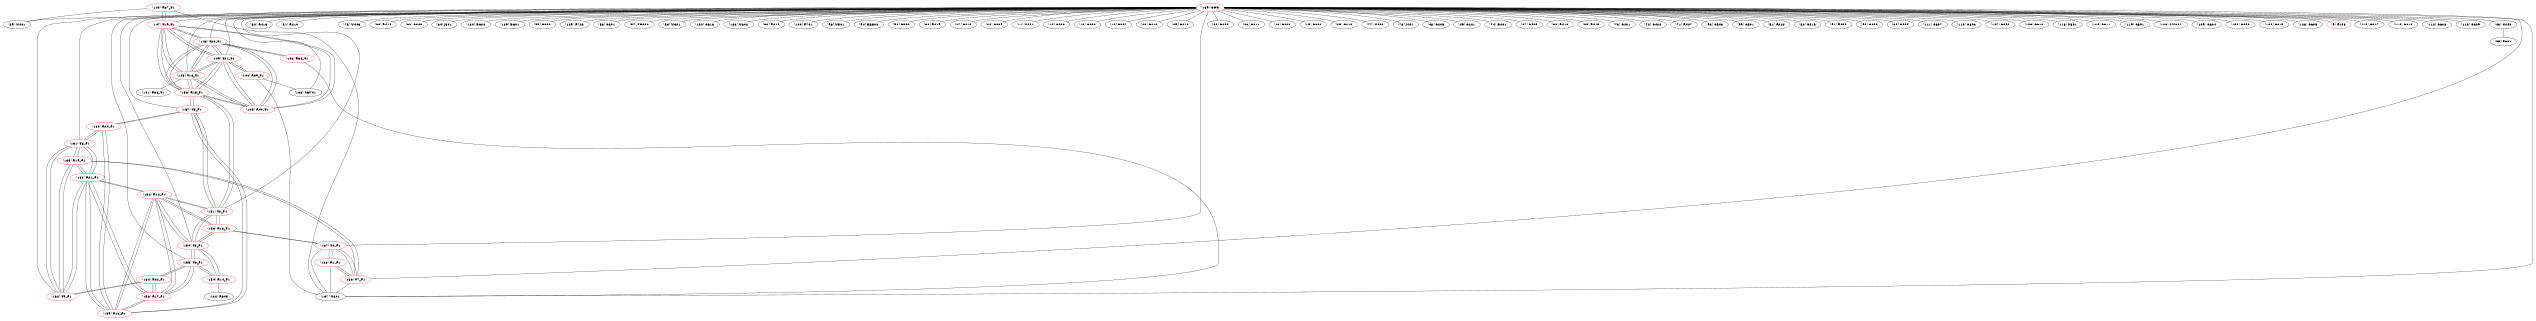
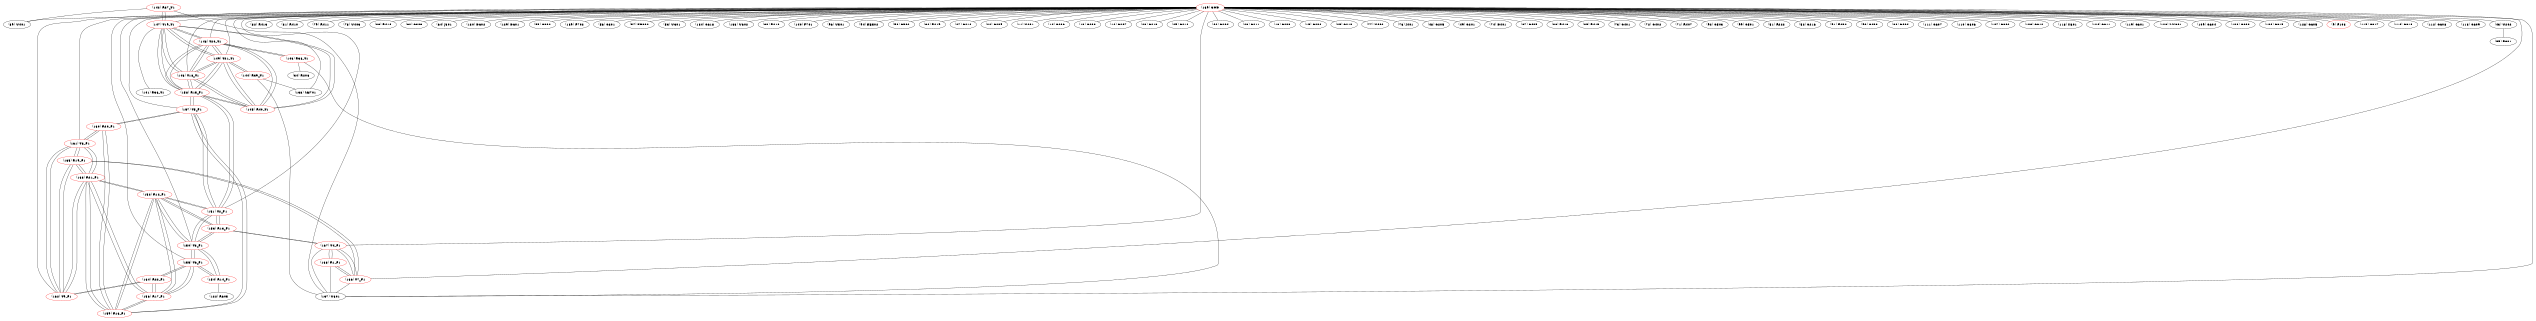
  graph {
    n1 [color=red label="(142) R37_T1"]
    n2 [label="(137) U601"]
    n3 [label="(89) U401"]
    n4 [color=red label="(147) T19_T1"]
    n5 [color=red label="(148) T20_T1"]
    n6 [color=red label="(149) T21_T1"]
    n7 [color=red label="(145) R40_T1"]
    n8 [color=red label="(158) R15_P1"]
    n9 [color=red label="(146) T18_T1"]
    n10 [color=red label="(143) R38_T1"]
    n11 [color=red label="(144) R39_T1"]
    n12 [color=red label="(151) T2_P1"]
    n13 [color=red label="(157) T5_P1"]
    n14 [label="(141) R36_T1"]
+   n15 [label="(34) R206"]
    n16 [label="(138) SH701"]
    n17 [color=red label="(150) T3_P1"]
    n18 [color=red label="(153) R13_P1"]
    n19 [color=red label="(152) R12_P1"]
    n20 [color=red label="(159) R16_P1"]
    n21 [color=red label="(160) R20_P1"]
    n22 [color=red label="(154) R14_P1"]
    n23 [color=red label="(155) T6_P1"]
    n24 [label="(122) R605"]
    n25 [color=red label="(156) R17_P1"]
    n26 [color=red label="(164) R22_P1"]
    n27 [color=red label="(167) T4_P1"]
    n28 [color=red label="(163) R21_P1"]
    n29 [color=red label="(162) T9_P1"]
    n30 [color=red label="(166) T7_P1"]
    n31 [color=red label="(168) R1_P1"]
    n32 [color=red label="(161) T8_P1"]
    n33 [color=red label="(165) R19_P1"]
    n34 [color=red label="(169) GND"]
    n35 [label="(82) R413"]
    n36 [label="(31) R410"]
+   n37 [label="(79) R411"]
    n38 [label="(78) U403"]
    n39 [label="(83) R414"]
    n40 [label="(62) C303"]
    n41 [label="(64) J301"]
    n42 [label="(130) D602"]
    n43 [label="(129) D601"]
    n44 [label="(55) C302"]
    n45 [label="(139) P702"]
    n46 [label="(56) C301"]
    n47 [label="(57) FB302"]
    n48 [label="(53) U301"]
    n49 [label="(134) C618"]
    n50 [label="(133) U602"]
    n51 [label="(30) R218"]
    n52 [label="(140) P701"]
    n53 [label="(96) U501"]
    n54 [label="(94) FB502"]
    n55 [label="(98) C502"]
    n56 [label="(32) R219"]
    n57 [label="(27) C212"]
    n58 [label="(22) C209"]
    n59 [label="(11) U201"]
    n60 [label="(14) C206"]
    n61 [label="(13) C208"]
    n62 [label="(12) C207"]
    n63 [label="(28) C213"]
    n64 [label="(29) C214"]
    n65 [label="(43) U202"]
    n66 [label="(42) C204"]
    n67 [label="(26) C211"]
    n68 [label="(16) C203"]
    n69 [label="(15) C202"]
    n70 [label="(25) C210"]
    n71 [label="(77) U402"]
    n72 [label="(76) J401"]
    n73 [label="(48) C205"]
    n74 [label="(49) C201"]
    n75 [label="(74) D401"]
    n76 [label="(87) C405"]
    n77 [label="(86) R416"]
    n78 [label="(85) R415"]
    n79 [label="(73) C401"]
    n80 [label="(72) C402"]
    n81 [label="(71) R407"]
    n82 [label="(92) C503"]
    n83 [label="(99) C501"]
    n84 [label="(51) R222"]
    n85 [label="(52) C216"]
    n86 [label="(91) R402"]
    n87 [label="(90) C403"]
    n88 [label="(88) C404"]
    n89 [label="(111) C607"]
    n90 [label="(110) C606"]
    n91 [label="(107) C602"]
    n92 [label="(103) C612"]
    n93 [label="(118) X601"]
    n94 [label="(124) C611"]
    n95 [label="(119) C601"]
    n96 [label="(126) SW601"]
    n97 [label="(109) C604"]
    n98 [label="(108) C603"]
    n99 [label="(104) C615"]
    n100 [label="(128) C605"]
    n101 [color=red label="(9) P103"]
    n102 [label="(115) C617"]
    n103 [label="(114) C610"]
    n104 [label="(112) C608"]
    n105 [label="(113) C609"]
    n106 [label="(59) R301"]
    n1 -- n2
    n1 -- n3
    n1 -- n4
    n4 -- n1
    n4 -- n5
    n4 -- n6
    n4 -- n7
    n4 -- n8
    n4 -- n9
    n5 -- n4
    n5 -- n6
    n5 -- n7
    n5 -- n8
    n5 -- n9
    n5 -- n10
    n6 -- n4
    n6 -- n5
    n6 -- n7
    n6 -- n8
    n6 -- n9
    n6 -- n11
    n7 -- n4
    n7 -- n5
    n7 -- n6
    n7 -- n8
    n7 -- n9
    n8 -- n4
    n8 -- n5
    n8 -- n6
    n8 -- n7
    n8 -- n9
    n8 -- n12
    n8 -- n13
    n9 -- n4
    n9 -- n5
    n9 -- n6
    n9 -- n7
    n9 -- n8
-   n9 -- n14
+   n4 -- n14
    n10 -- n2
    n10 -- n5
+   n10 -- n15
    n11 -- n2
    n11 -- n6
    n11 -- n16
    n12 -- n8
    n12 -- n13
    n12 -- n17
    n12 -- n18
    n12 -- n19
    n13 -- n8
    n13 -- n12
    n13 -- n20
    n13 -- n21
    n17 -- n12
    n17 -- n18
    n17 -- n19
    n17 -- n22
    n17 -- n23
    n18 -- n12
    n18 -- n17
    n18 -- n19
    n18 -- n27
    n19 -- n12
    n19 -- n17
    n19 -- n18
    n19 -- n20
    n19 -- n25
    n19 -- n28
    n20 -- n13
    n20 -- n19
    n20 -- n21
    n20 -- n25
    n20 -- n28
    n21 -- n13
    n21 -- n20
    n21 -- n32
    n22 -- n17
    n22 -- n23
    n22 -- n24
    n23 -- n17
    n23 -- n22
    n23 -- n25
    n23 -- n26
    n25 -- n19
    n25 -- n20
    n25 -- n23
    n25 -- n26
    n25 -- n28
    n26 -- n23
    n26 -- n25
    n26 -- n29
    n27 -- n2
    n27 -- n18
    n27 -- n30
    n27 -- n31
    n28 -- n19
    n28 -- n20
    n28 -- n25
    n28 -- n29
    n28 -- n32
    n28 -- n33
    n29 -- n26
    n29 -- n28
    n29 -- n32
    n29 -- n33
    n30 -- n2
    n30 -- n27
    n30 -- n31
    n30 -- n33
    n31 -- n2
    n31 -- n27
    n31 -- n30
    n32 -- n21
    n32 -- n28
    n32 -- n29
    n32 -- n33
    n33 -- n28
    n33 -- n29
    n33 -- n30
    n33 -- n32
    n34 -- n2
    n34 -- n3
    n34 -- n4
    n34 -- n5
    n34 -- n6
    n34 -- n9
    n34 -- n12
    n34 -- n13
    n34 -- n16
    n34 -- n17
    n34 -- n23
    n34 -- n27
    n34 -- n29
    n34 -- n30
    n34 -- n32
    n34 -- n35
    n34 -- n36
+   n34 -- n37
    n34 -- n38
    n34 -- n39
    n34 -- n40
    n34 -- n41
    n34 -- n42
    n34 -- n43
    n34 -- n44
    n34 -- n45
    n34 -- n46
    n34 -- n47
    n34 -- n48
    n34 -- n49
    n34 -- n50
    n34 -- n51
    n34 -- n52
    n34 -- n53
    n34 -- n54
    n34 -- n55
    n34 -- n56
    n34 -- n57
    n34 -- n58
    n34 -- n59
    n34 -- n60
    n34 -- n61
    n34 -- n62
    n34 -- n63
    n34 -- n64
    n34 -- n65
    n34 -- n66
    n34 -- n67
    n34 -- n68
    n34 -- n69
    n34 -- n70
    n34 -- n71
    n34 -- n72
    n34 -- n73
    n34 -- n74
    n34 -- n75
    n34 -- n76
    n34 -- n77
    n34 -- n78
    n34 -- n79
    n34 -- n80
    n34 -- n81
    n34 -- n82
    n34 -- n83
    n34 -- n84
    n34 -- n85
    n34 -- n86
    n34 -- n87
    n34 -- n88
    n34 -- n89
    n34 -- n90
    n34 -- n91
    n34 -- n92
    n34 -- n93
    n34 -- n94
    n34 -- n95
    n34 -- n96
    n34 -- n97
    n34 -- n98
    n34 -- n99
    n34 -- n100
    n34 -- n101
    n34 -- n102
    n34 -- n103
    n34 -- n104
    n34 -- n105
    n65 -- n106
  }
